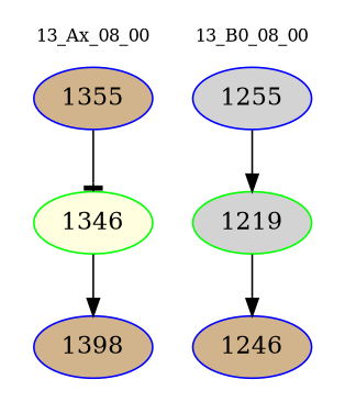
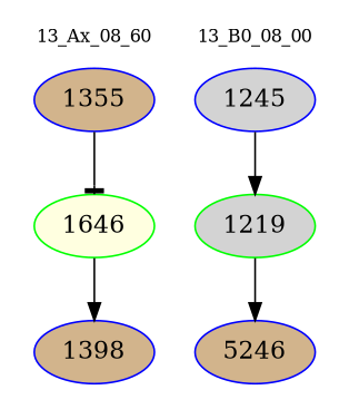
  digraph {
    node [color=blue fillcolor=tan style=filled]
    edge [arrowhead=normal color=black]
    n1 [label=1355]
-   n2 [color=green fillcolor=lightyellow label=1346]
+   n2 [color=green fillcolor=lightyellow label=1646]
    n3 [label=1398]
-   n4 [fillcolor=lightgrey label=1255]
+   n4 [fillcolor=lightgrey label=1245]
    n5 [color=green fillcolor=lightgrey label=1219]
-   n6 [label=1246]
+   n6 [label=5246]
    subgraph cluster_1 {
      color=white
      fontsize=10
-     label="13_Ax_08_00"
+     label="13_Ax_08_60"
      n1
      n2
      n3
    }
    subgraph cluster_2 {
      color=white
      fontsize=10
      label="13_B0_08_00"
      n4
      n5
      n6
    }
    n1 -> n2 [arrowhead=tee]
    n2 -> n3
    n4 -> n5
    n5 -> n6
  }
